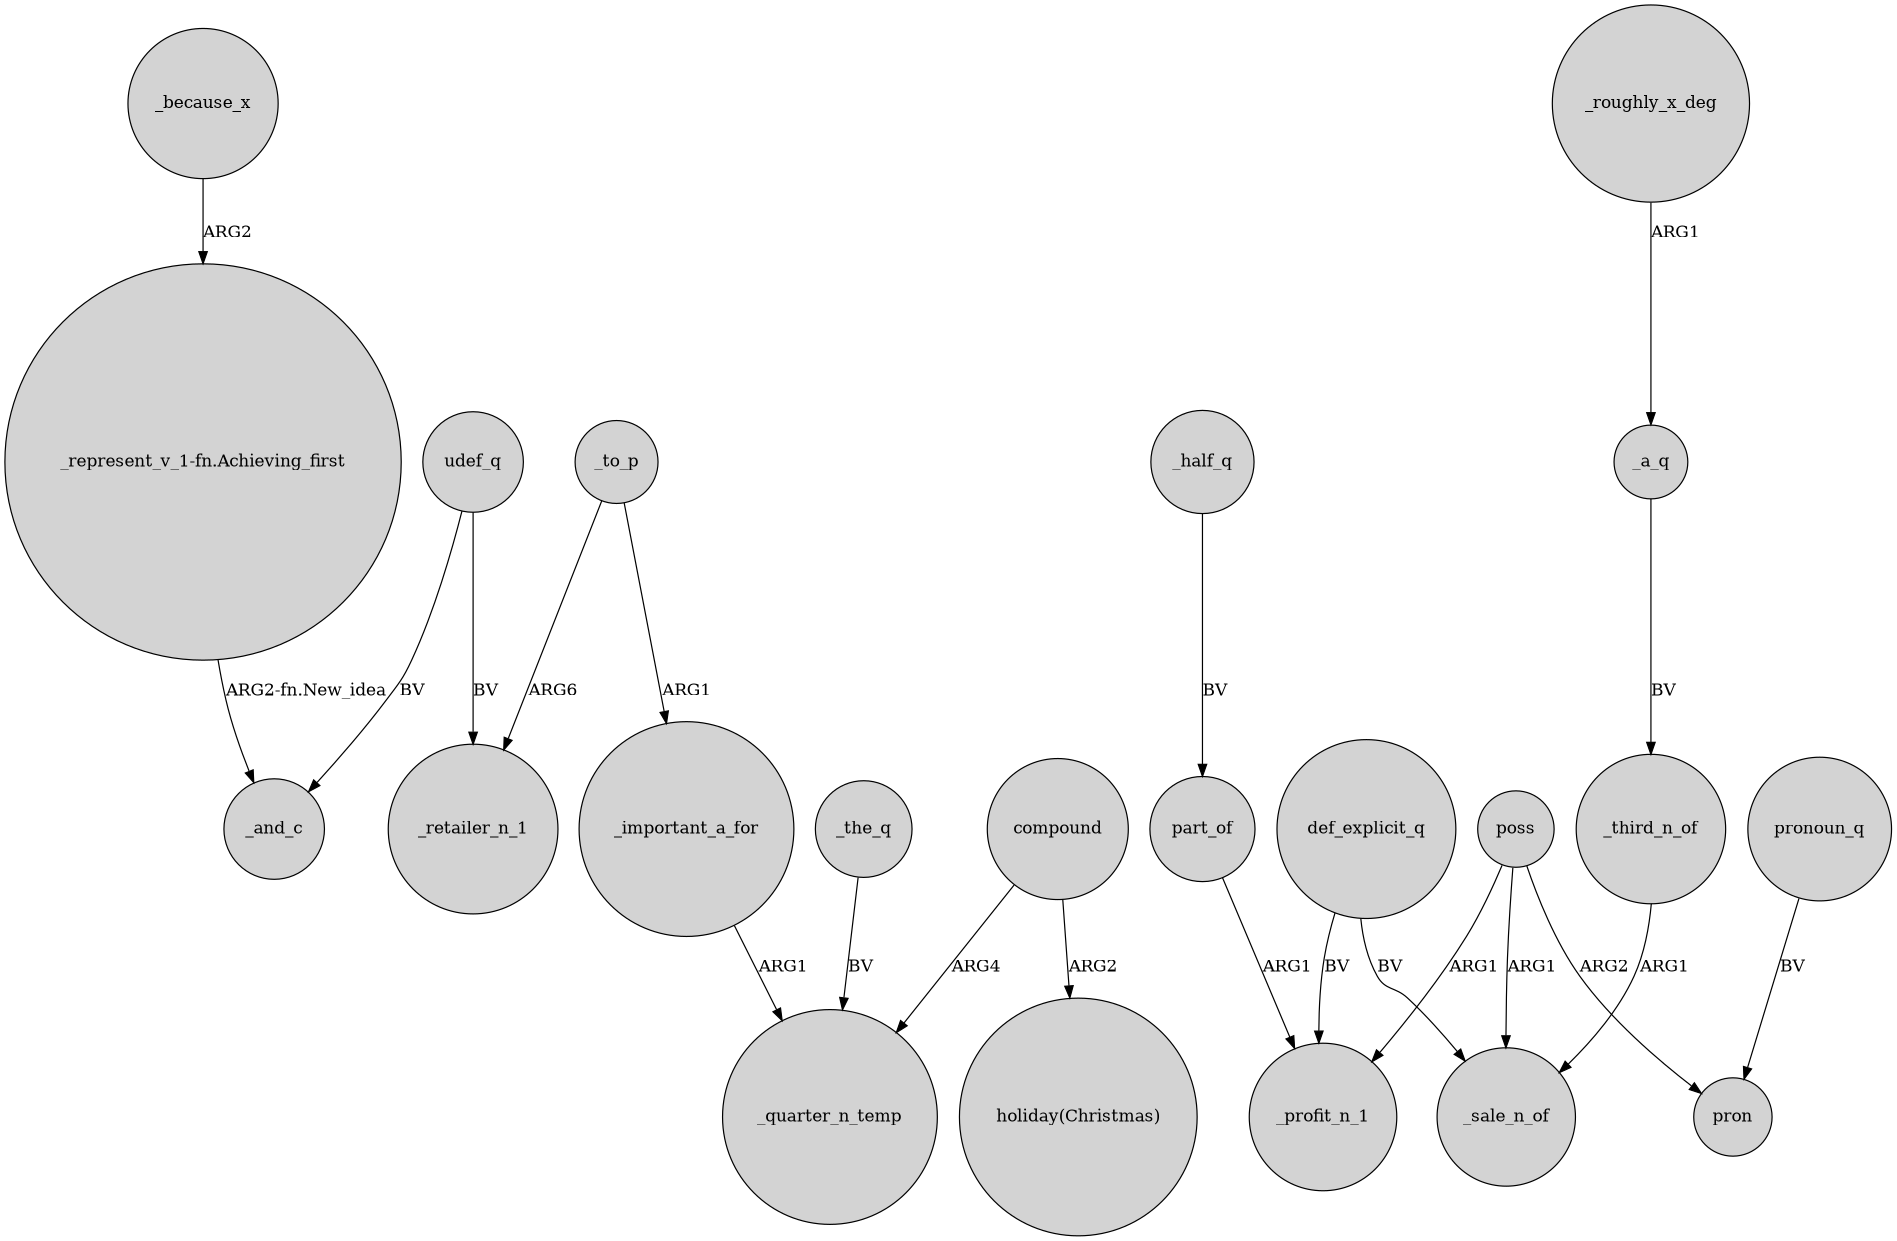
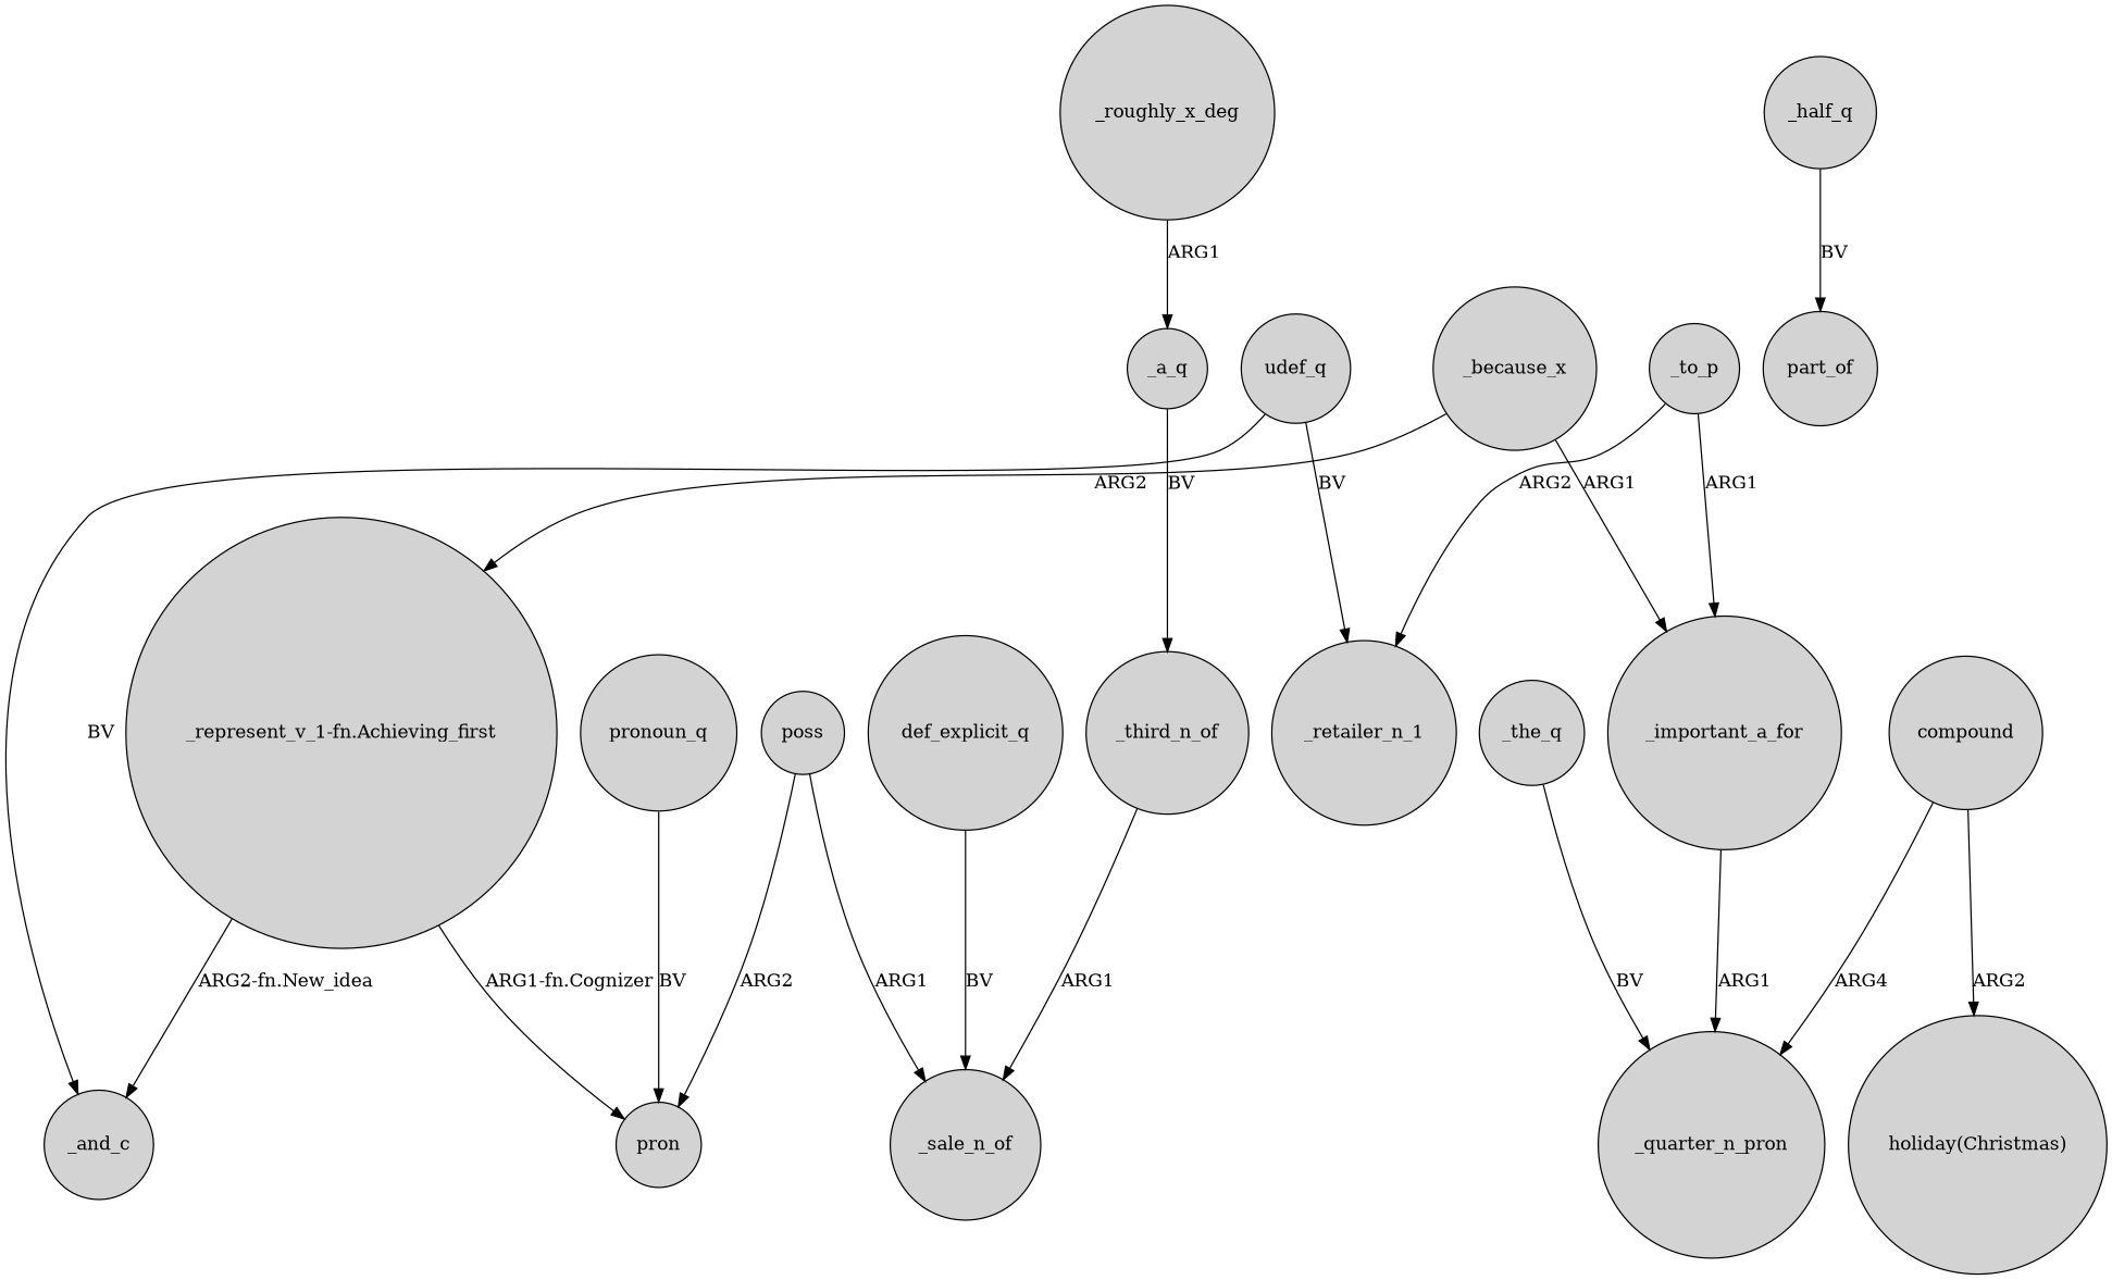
  digraph {
    node [shape=circle style=filled]
    udef_q
    _and_c
    _retailer_n_1
    def_explicit_q
-   _profit_n_1
    _sale_n_of
    compound
    "holiday(Christmas)"
-   _quarter_n_temp
+   _quarter_n_temp [label=_quarter_n_pron]
    _to_p
    _important_a_for
    _the_q
    "_represent_v_1-fn.Achieving_first"
    pron
    _a_q
    _third_n_of
    pronoun_q
    poss
    _because_x
    _half_q
    part_of
    _roughly_x_deg
    udef_q -> _and_c [label=BV]
    udef_q -> _retailer_n_1 [label=BV]
-   def_explicit_q -> _profit_n_1 [label=BV]
    def_explicit_q -> _sale_n_of [label=BV]
    compound -> "holiday(Christmas)" [label=ARG2]
    compound -> _quarter_n_temp [label=ARG4]
-   _to_p -> _retailer_n_1 [label=ARG6]
+   _to_p -> _retailer_n_1 [label=ARG2]
    _to_p -> _important_a_for [label=ARG1]
    _important_a_for -> _quarter_n_temp [label=ARG1]
    _the_q -> _quarter_n_temp [label=BV]
    "_represent_v_1-fn.Achieving_first" -> _and_c [label="ARG2-fn.New_idea"]
+   "_represent_v_1-fn.Achieving_first" -> pron [label="ARG1-fn.Cognizer"]
    _a_q -> _third_n_of [label=BV]
    _third_n_of -> _sale_n_of [label=ARG1]
    pronoun_q -> pron [label=BV]
-   poss -> _profit_n_1 [label=ARG1]
    poss -> _sale_n_of [label=ARG1]
    poss -> pron [label=ARG2]
+   _because_x -> _important_a_for [label=ARG1]
    _because_x -> "_represent_v_1-fn.Achieving_first" [label=ARG2]
    _half_q -> part_of [label=BV]
-   part_of -> _profit_n_1 [label=ARG1]
    _roughly_x_deg -> _a_q [label=ARG1]
  }
